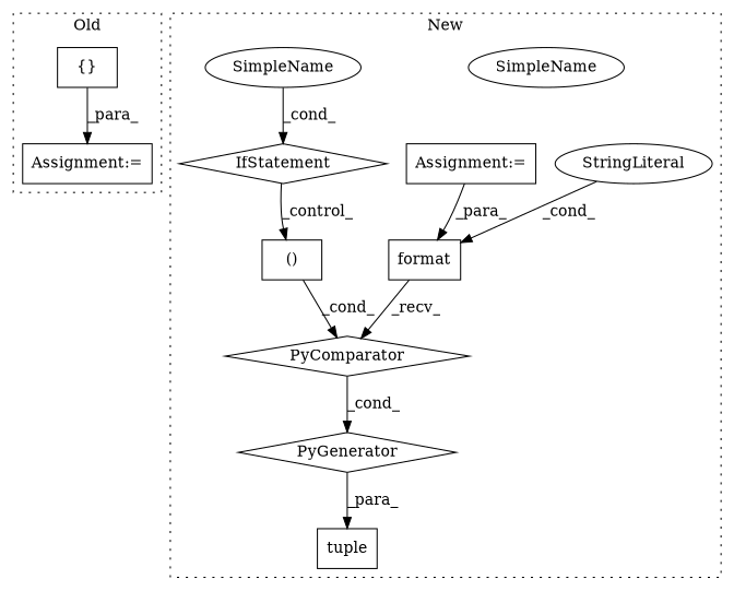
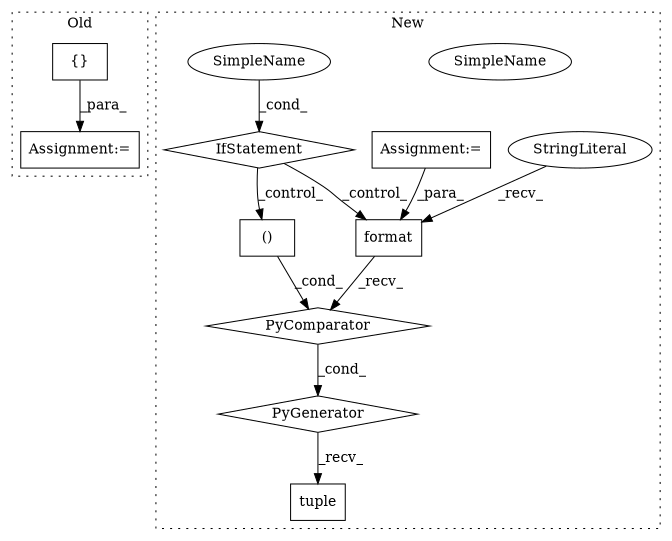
  digraph {
    node [a=7 l=40 s=5377 shape=box]
    n1 [a=4 l=2 label="{}" s=5061]
    n2 [l=1 label="Assignment:=" s=4778]
    n3 [a=25 label=IfStatement shape=diamond]
    n4 [a=106 l=93 label="()" s=5169]
    n5 [a=32 l="7,1" label=format s="5132,5140"]
    n6 [a=32 l="15,-3" label=tuple s="4936,5423"]
    n7 [a=42 l=5 label=SimpleName s=5412 shape=ellipse]
    n8 [a=107 l=472 label=PyGenerator s=4951 shape=diamond]
    n9 [a=45 l=21 label=StringLiteral s=5110 shape=ellipse]
    n10 [a=113 label=PyComparator shape=diamond]
    n11 [label="Assignment:="]
    n12 [a=42 l=5 label=SimpleName s=5412 shape=ellipse]
    subgraph cluster_1 {
      label=Old
      style=dotted
      n1
      n2
    }
    subgraph cluster_2 {
      label=New
      style=dotted
      n3
      n4
      n5
      n6
      n7
      n8
      n9
      n10
      n11
      n12
    }
    n1 -> n2 [label=_para_]
    n3 -> n4 [label=_control_]
+   n3 -> n5 [label=_control_]
    n4 -> n10 [label=_cond_]
    n5 -> n10 [label=_recv_]
-   n8 -> n6 [label=_para_]
-   n9 -> n5 [label=_cond_]
+   n8 -> n6 [label=_recv_]
+   n9 -> n5 [label=_recv_]
    n10 -> n8 [label=_cond_]
    n11 -> n5 [label=_para_]
    n12 -> n3 [label=_cond_]
  }
